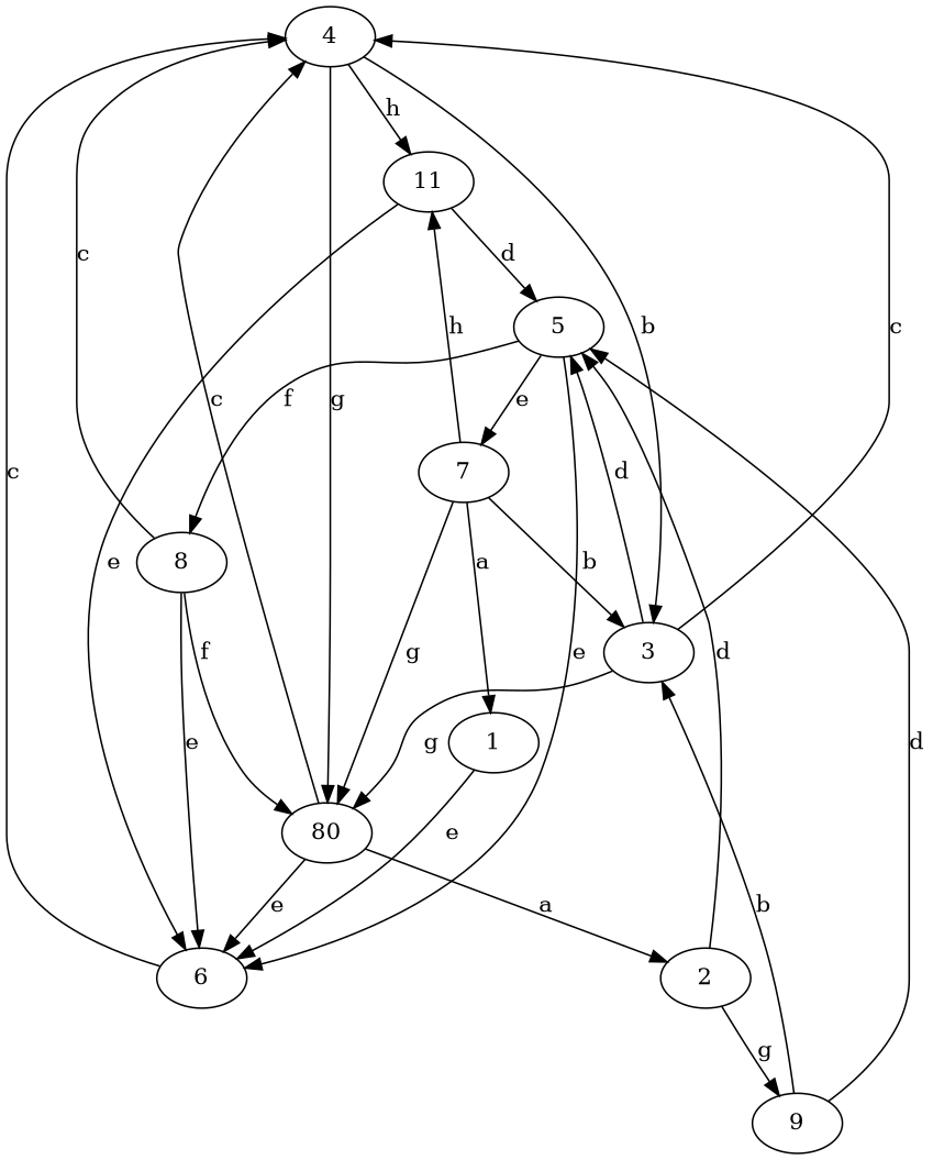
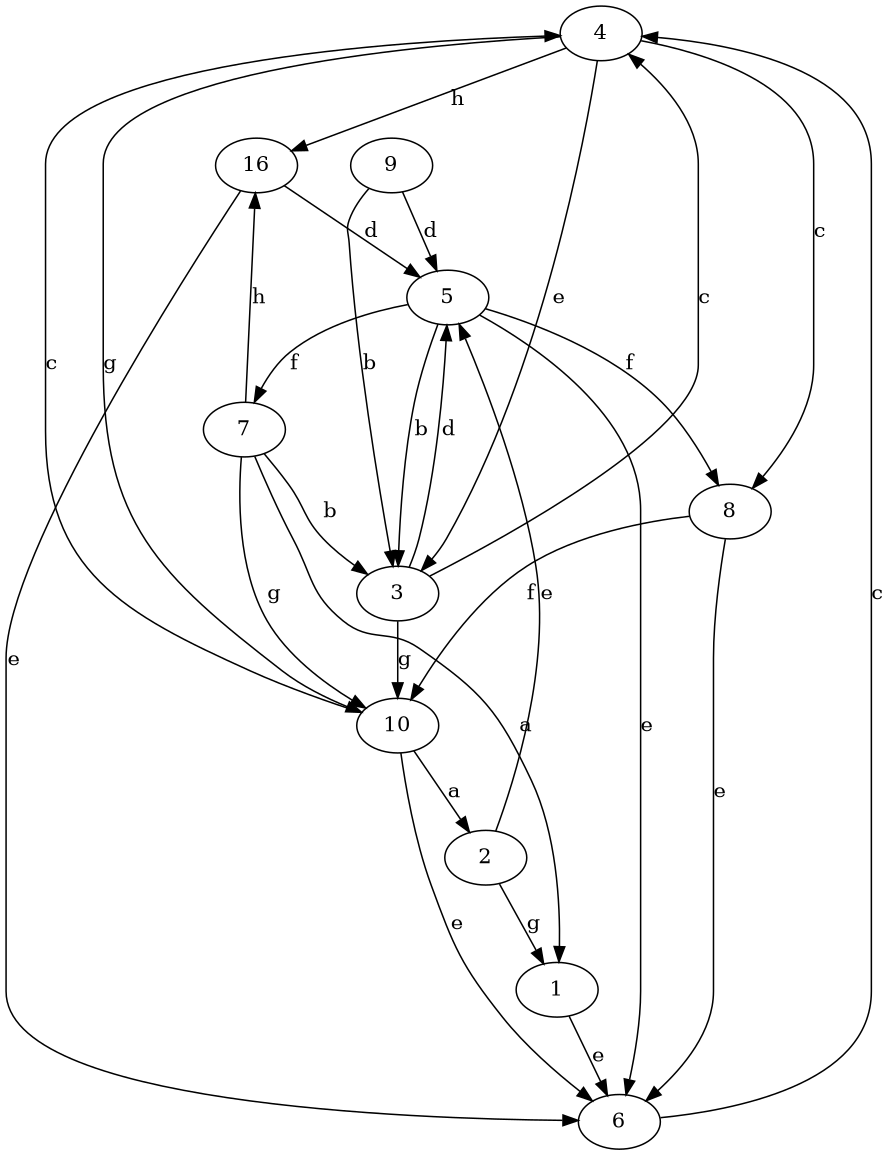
  strict digraph {
    4
-   11
+   11 [label=16]
    3
-   10 [label=80]
+   10
    6
    5
    1
    2
    9
    7
    8
    4 -> 11 [label=h]
-   4 -> 3 [label=b]
+   4 -> 3 [label=e]
    4 -> 10 [label=g]
    11 -> 6 [label=e]
    11 -> 5 [label=d]
    3 -> 4 [label=c]
    3 -> 10 [label=g]
    3 -> 5 [label=d]
    10 -> 4 [label=c]
    10 -> 6 [label=e]
    10 -> 2 [label=a]
    6 -> 4 [label=c]
+   5 -> 3 [label=b]
    5 -> 6 [label=e]
-   5 -> 7 [label=e]
+   5 -> 7 [label=f]
    5 -> 8 [label=f]
    1 -> 6 [label=e]
-   2 -> 5 [label=d]
-   2 -> 9 [label=g]
+   2 -> 5 [label=e]
+   2 -> 1 [label=g]
    9 -> 3 [label=b]
    9 -> 5 [label=d]
    7 -> 11 [label=h]
    7 -> 3 [label=b]
    7 -> 10 [label=g]
    7 -> 1 [label=a]
-   8 -> 4 [label=c]
+   4 -> 8 [label=c]
    8 -> 10 [label=f]
    8 -> 6 [label=e]
  }
